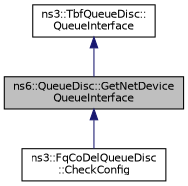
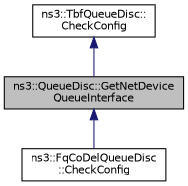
  digraph {
    rankdir=TB
    node [color=black fillcolor=white fontname=Helvetica fontsize=10 shape=record style=filled]
    edge [color=midnightblue dir=back fontname=Helvetica fontsize=10 labelfontname=Helvetica labelfontsize=10 style=solid]
-   n1 [fillcolor=grey75 fontcolor=black height=0.2 label="ns6::QueueDisc::GetNetDevice\lQueueInterface" width=0.4]
+   n1 [fillcolor=grey75 fontcolor=black height=0.2 label="ns3::QueueDisc::GetNetDevice\lQueueInterface" width=0.4]
    n2 [height=0.2 label="ns3::FqCoDelQueueDisc\l::CheckConfig" width=0.4]
-   n3 [height=0.2 label="ns3::TbfQueueDisc::\lQueueInterface" width=0.4]
+   n3 [height=0.2 label="ns3::TbfQueueDisc::\lCheckConfig" width=0.4]
    n1 -> n2
    n3 -> n1
  }
